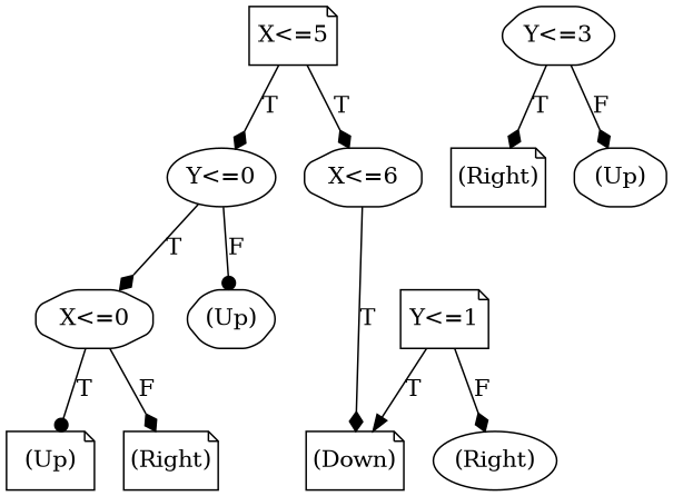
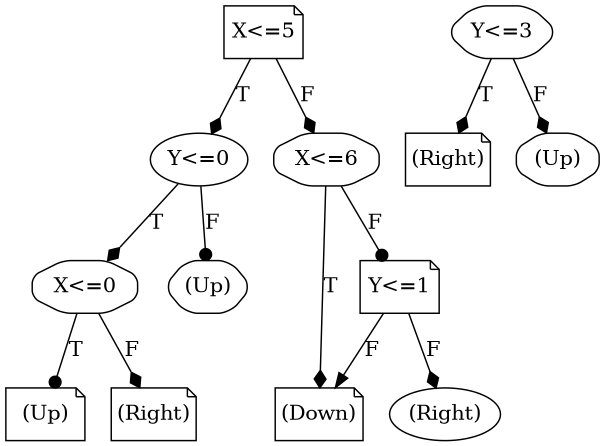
  digraph {
    node [margin="0.05,0.05" shape=note style=rounded]
    edge [arrowhead=diamond]
    n1 [label="(Up)"]
    n2 [label="(Right)"]
    n3 [label="X<=0" shape=octagon]
    n4 [label="(Up)" shape=hexagon]
    n5 [label="Y<=0" shape=ellipse]
    n6 [label="(Right)"]
    n7 [label="(Up)" shape=octagon]
    n8 [label="Y<=3" shape=hexagon]
    n9 [label="(Down)"]
    n10 [label="(Right)" shape=ellipse]
    n11 [label="Y<=1"]
    n12 [label="X<=6" shape=octagon]
    n13 [label="X<=5"]
    n3 -> n1 [arrowhead=dot label=T]
    n3 -> n2 [label=F]
    n5 -> n3 [label=T]
    n5 -> n4 [arrowhead=dot label=F]
    n8 -> n6 [label=T]
    n8 -> n7 [label=F]
-   n11 -> n9 [arrowhead=normal label=T]
+   n11 -> n9 [arrowhead=normal label=F]
    n11 -> n10 [label=F]
    n12 -> n9 [label=T]
+   n12 -> n11 [arrowhead=dot label=F]
    n13 -> n5 [label=T]
-   n13 -> n12 [label=T]
+   n13 -> n12 [label=F]
  }
